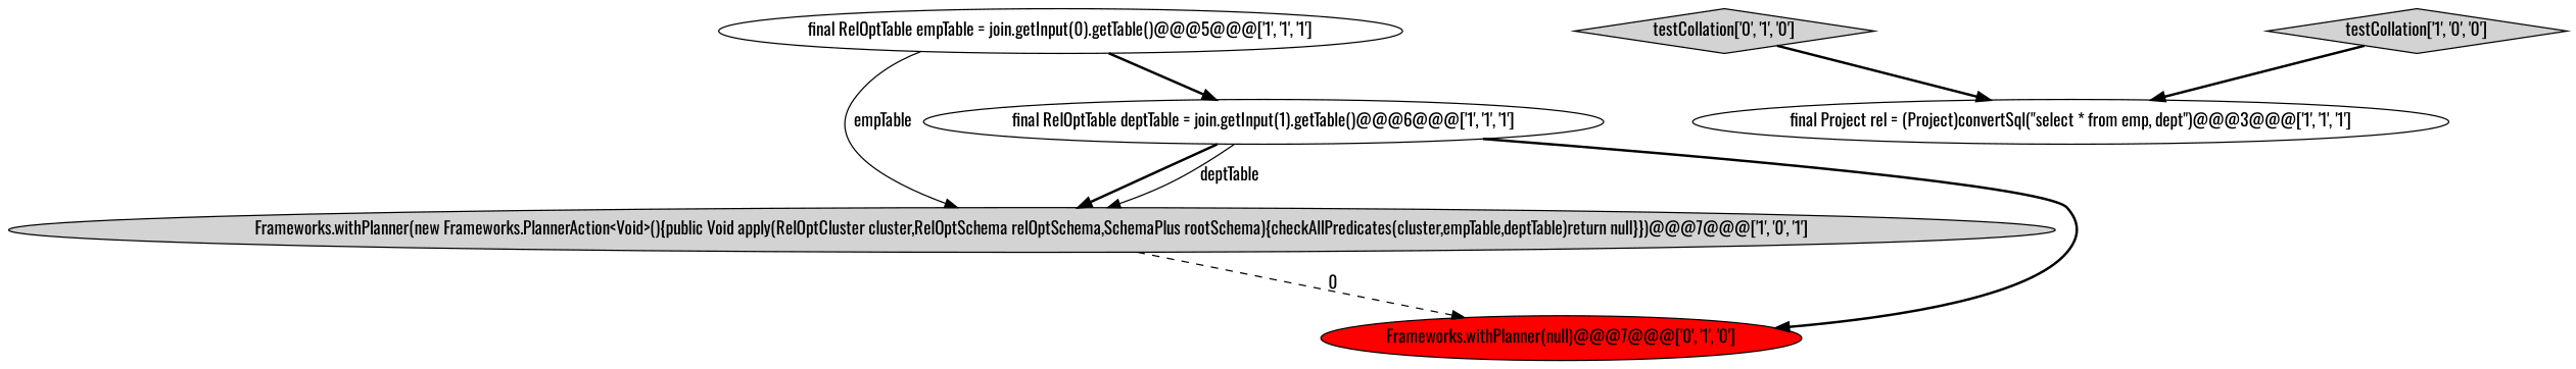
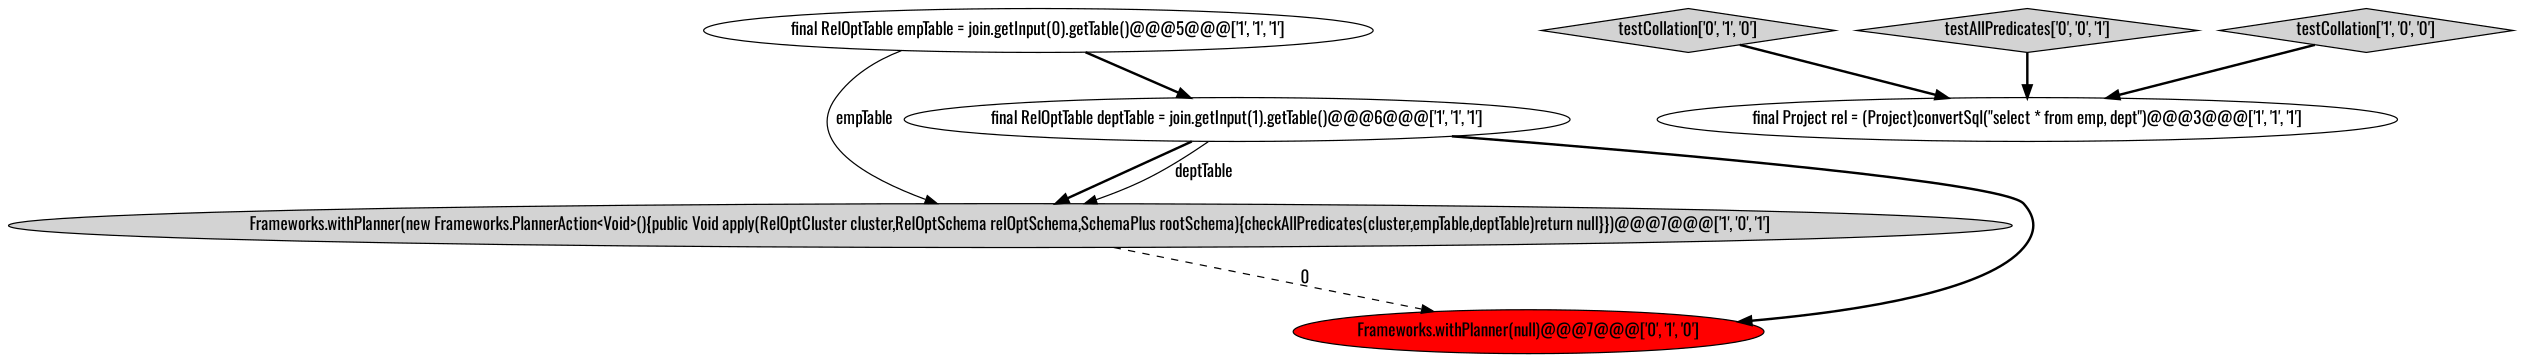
  digraph {
    fontname=Oswald
    node [fillcolor=lightgray fontname=Oswald shape=ellipse style=filled]
    edge [fontname=Oswald style=bold]
    n1 [fillcolor=white label="final RelOptTable empTable = join.getInput(0).getTable()@@@5@@@['1', '1', '1']"]
    n2 [label="Frameworks.withPlanner(new Frameworks.PlannerAction<Void>(){public Void apply(RelOptCluster cluster,RelOptSchema relOptSchema,SchemaPlus rootSchema){checkAllPredicates(cluster,empTable,deptTable)return null}})@@@7@@@['1', '0', '1']"]
    n3 [fillcolor=white label="final RelOptTable deptTable = join.getInput(1).getTable()@@@6@@@['1', '1', '1']"]
    n4 [fillcolor=red label="Frameworks.withPlanner(null)@@@7@@@['0', '1', '0']"]
    n5 [label="testCollation['0', '1', '0']" shape=diamond]
    n6 [fillcolor=white label="final Project rel = (Project)convertSql(\"select * from emp, dept\")@@@3@@@['1', '1', '1']"]
+   n7 [label="testAllPredicates['0', '0', '1']" shape=diamond]
    n8 [label="testCollation['1', '0', '0']" shape=diamond]
    n1 -> n2 [label=empTable style=solid]
    n1 -> n3
    n2 -> n4 [label=0 style=dashed]
    n3 -> n2
    n3 -> n2 [label=deptTable style=solid]
    n3 -> n4
    n5 -> n6
+   n7 -> n6
    n8 -> n6
  }
